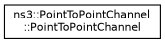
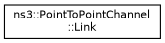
  digraph {
    rankdir=LR
-   n1 [color=black fillcolor=white fontname=Helvetica fontsize=10 height=0.2 label="ns3::PointToPointChannel\l::PointToPointChannel" shape=record style=filled width=0.4]
+   n1 [color=black fillcolor=white fontname=Helvetica fontsize=10 height=0.2 label="ns3::PointToPointChannel\l::Link" shape=record style=filled width=0.4]
  }
